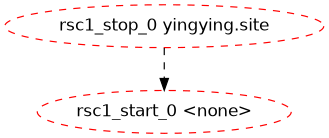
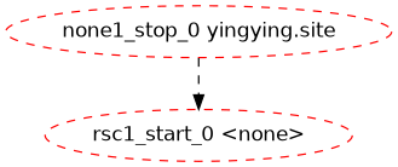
  digraph {
    fontname="DejaVu Sans"
    node [color=red fontcolor=black style=dashed fontname="DejaVu Sans"]
    "rsc1_start_0 <none>"
-   "rsc1_stop_0 yingying.site"
+   "rsc1_stop_0 yingying.site" [label="none1_stop_0 yingying.site"]
    "rsc1_stop_0 yingying.site" -> "rsc1_start_0 <none>" [style=dashed fontname="DejaVu Sans"]
  }
